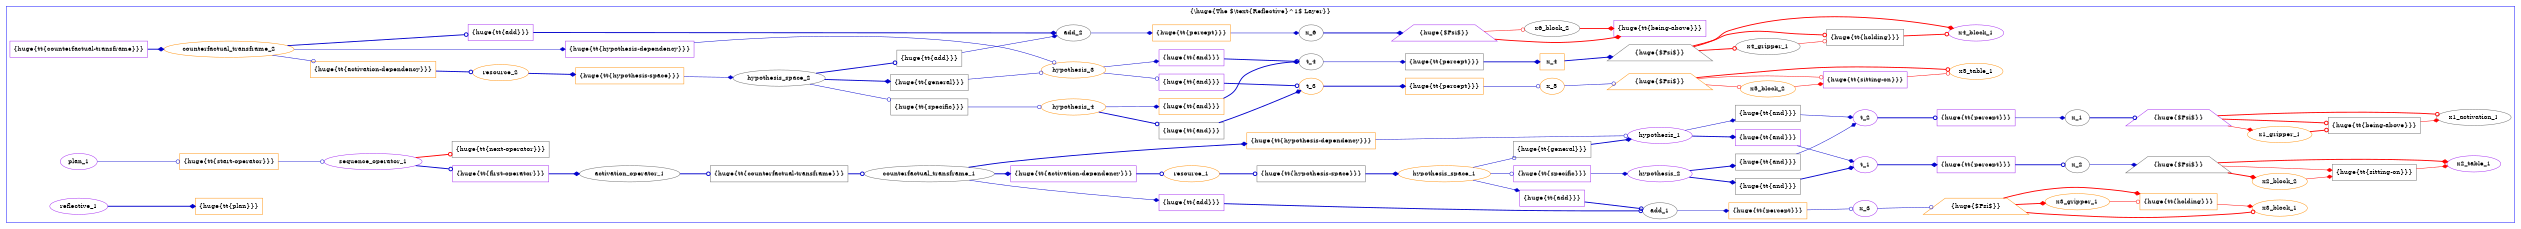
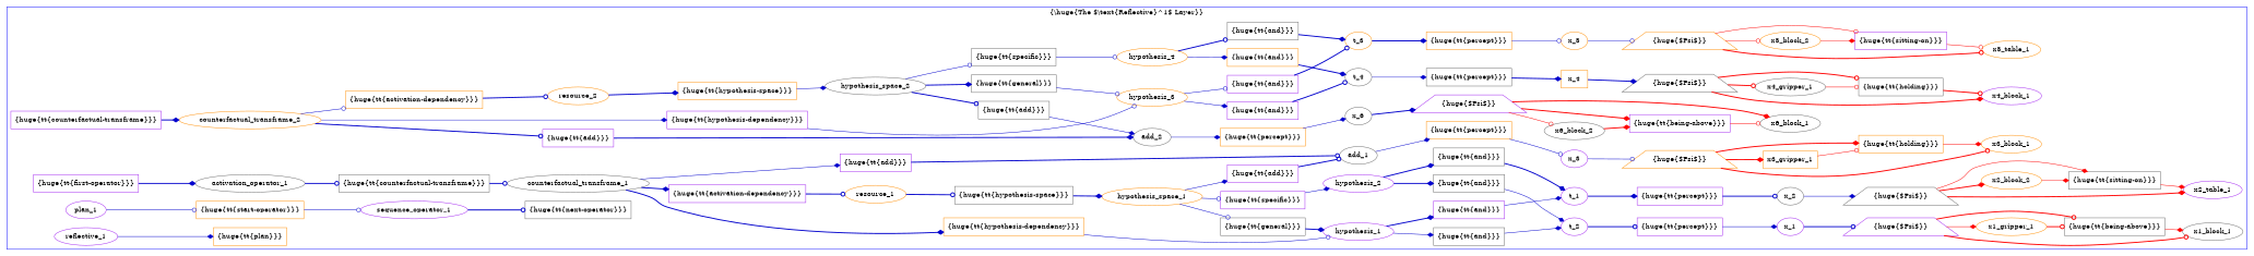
  digraph {
    rankdir=LR
    node [color=gray40 fillcolor=white style=filled shape=box]
    edge [arrowhead=diamond color="#0000CC" style=bold]
    x1_gripper_1 [color=darkorange texlbl="{\huge{\tt{Gripper}}}" shape=""]
    n2 [label="{\huge{\tt{being-above}}}"]
-   x1_block_1 [texlbl="{\huge{\tt{Block}}}" label=x1_activation_1 shape=""]
-   x_1 [texlbl="{\huge{\tt{Symbol*}}}" shape=""]
+   x1_block_1 [texlbl="{\huge{\tt{Block}}}" shape=""]
+   x_1 [color=purple texlbl="{\huge{\tt{Symbol*}}}" shape=""]
    n5 [color=purple label="{\huge{$\Psi$}}" margin="0.11,0.055" nodesep=0.02 shape=trapezium]
    x2_block_2 [color=darkorange texlbl="{\huge{\tt{Block}}}" shape=""]
    n7 [label="{\huge{\tt{sitting-on}}}"]
    x2_table_1 [color=purple texlbl="{\huge{\tt{Table}}}" shape=""]
    x_2 [texlbl="{\huge{\tt{Symbol*}}}" shape=""]
    n10 [label="{\huge{$\Psi$}}" margin="0.11,0.055" nodesep=0.02 shape=trapezium]
    x3_block_1 [color=darkorange texlbl="{\huge{\tt{Block}}}" shape=""]
-   x3_gripper_1 [color=darkorange texlbl="{\huge{\tt{Gripper}}}" shape=""]
+   x3_gripper_1 [color=darkorange texlbl="{\huge{\tt{Gripper}}}"]
    n13 [color=darkorange label="{\huge{\tt{holding}}}"]
    x_3 [color=purple texlbl="{\huge{\tt{Symbol*}}}" shape=""]
    n15 [color=darkorange label="{\huge{$\Psi$}}" margin="0.11,0.055" nodesep=0.02 shape=trapezium]
    x4_gripper_1 [texlbl="{\huge{\tt{Gripper}}}" shape=""]
    n17 [label="{\huge{\tt{holding}}}"]
    x4_block_1 [color=purple texlbl="{\huge{\tt{Block}}}" shape=""]
    x_4 [color=darkorange texlbl="{\huge{\tt{Symbol*}}}"]
    n20 [label="{\huge{$\Psi$}}" margin="0.11,0.055" nodesep=0.02 shape=trapezium]
    x5_block_2 [color=darkorange texlbl="{\huge{\tt{Block}}}" shape=""]
    n22 [color=purple label="{\huge{\tt{sitting-on}}}"]
    x5_table_1 [color=darkorange texlbl="{\huge{\tt{Table}}}" shape=""]
    x_5 [color=darkorange texlbl="{\huge{\tt{Symbol*}}}" shape=""]
    n25 [color=darkorange label="{\huge{$\Psi$}}" margin="0.11,0.055" nodesep=0.02 shape=trapezium]
+   x6_block_1 [texlbl="{\huge{\tt{Block}}}" shape=""]
    x6_block_2 [texlbl="{\huge{\tt{Block}}}" shape=""]
    n28 [color=purple label="{\huge{\tt{being-above}}}"]
    x_6 [texlbl="{\huge{\tt{Symbol*}}}" shape=""]
    n30 [color=purple label="{\huge{$\Psi$}}" margin="0.11,0.055" nodesep=0.02 shape=trapezium]
    t_1 [color=purple texlbl="{\huge{\tt{Precondition}}}" shape=""]
    n32 [color=purple label="{\huge{\tt{percept}}}"]
    t_2 [color=purple texlbl="{\huge{\tt{Precondition}}}" shape=""]
    n34 [color=purple label="{\huge{\tt{percept}}}"]
    t_3 [color=darkorange texlbl="{\huge{\tt{Precondition}}}" shape=""]
    n36 [color=darkorange label="{\huge{\tt{percept}}}"]
    t_4 [texlbl="{\huge{\tt{Precondition}}}" shape=""]
    n38 [label="{\huge{\tt{percept}}}"]
    add_1 [texlbl="{\huge{\tt{Add}}}" shape=""]
    n40 [color=darkorange label="{\huge{\tt{percept}}}"]
    add_2 [texlbl="{\huge{\tt{Add}}}" shape=""]
    n42 [color=darkorange label="{\huge{\tt{percept}}}"]
    hypothesis_1 [color=purple texlbl="{\huge{\tt{Hypothesis}}}" shape=""]
    n44 [color=purple label="{\huge{\tt{and}}}"]
    n45 [label="{\huge{\tt{and}}}"]
    hypothesis_2 [color=purple texlbl="{\huge{\tt{Hypothesis}}}" shape=""]
    n47 [label="{\huge{\tt{and}}}"]
    n48 [label="{\huge{\tt{and}}}"]
    hypothesis_3 [color=darkorange texlbl="{\huge{\tt{Hypothesis}}}" shape=""]
    n50 [color=purple label="{\huge{\tt{and}}}"]
    n51 [color=purple label="{\huge{\tt{and}}}"]
    hypothesis_4 [color=darkorange texlbl="{\huge{\tt{Hypothesis}}}" shape=""]
    n53 [label="{\huge{\tt{and}}}"]
    n54 [color=darkorange label="{\huge{\tt{and}}}"]
    hypothesis_space_1 [color=darkorange texlbl="{\huge{\tt{Hypothesis-Space}}}" shape=""]
    n56 [color=purple label="{\huge{\tt{add}}}"]
    n57 [label="{\huge{\tt{general}}}"]
    n58 [color=purple label="{\huge{\tt{specific}}}"]
    hypothesis_space_2 [texlbl="{\huge{\tt{Hypothesis-Space}}}" shape=""]
    n60 [label="{\huge{\tt{add}}}"]
    n61 [label="{\huge{\tt{general}}}"]
    n62 [label="{\huge{\tt{specific}}}"]
    resource_1 [color=darkorange texlbl="{\huge{\tt{Resource*}}}" shape=""]
    n64 [label="{\huge{\tt{hypothesis-space}}}"]
    resource_2 [color=darkorange texlbl="{\huge{\tt{Resource*}}}" shape=""]
    n66 [color=darkorange label="{\huge{\tt{hypothesis-space}}}"]
    counterfactual_transframe_1 [texlbl="$\begin{array}{c}\text{\huge{\tt{Counterfactual-}}}\\\text{\huge{\tt{Transframe}}}\end{array}$" shape=""]
    n68 [color=purple label="{\huge{\tt{activation-dependency}}}"]
    n69 [color=purple label="{\huge{\tt{add}}}"]
    n70 [color=darkorange label="{\huge{\tt{hypothesis-dependency}}}"]
    counterfactual_transframe_2 [color=darkorange texlbl="$\begin{array}{c}\text{\huge{\tt{Counterfactual-}}}\\\text{\huge{\tt{Transframe}}}\end{array}$" shape=""]
    n72 [color=darkorange label="{\huge{\tt{activation-dependency}}}"]
    n73 [color=purple label="{\huge{\tt{add}}}"]
    n74 [color=purple label="{\huge{\tt{hypothesis-dependency}}}"]
    activation_operator_1 [texlbl="$\begin{array}{c}\text{\huge{\tt{Activation-}}}\\\text{\huge{\tt{Operator}}}\end{array}$" shape=""]
    n76 [label="{\huge{\tt{counterfactual-transframe}}}"]
    n77 [color=purple label="{\huge{\tt{counterfactual-transframe}}}"]
    sequence_operator_1 [color=purple texlbl="$\begin{array}{c}\text{\huge{\tt{Sequence-}}}\\\text{\huge{\tt{Operator}}}\end{array}$" shape=""]
    n79 [color=purple label="{\huge{\tt{first-operator}}}"]
    n80 [label="{\huge{\tt{next-operator}}}"]
    plan_1 [color=purple texlbl="{\huge{\tt{Plan}}}" shape=""]
    n82 [color=darkorange label="{\huge{\tt{start-operator}}}"]
    reflective_1 [color=purple texlbl="{\huge{\tt{Reflective}}}" shape=""]
    n84 [color=darkorange label="{\huge{\tt{plan}}}"]
    subgraph cluster_1 {
      color=blue
      label="{\\huge{The $\\text{Reflective}^1$ Layer}}"
      x1_gripper_1
      n2
      x1_block_1
      x_1
      n5
      x2_block_2
      n7
      x2_table_1
      x_2
      n10
      x3_block_1
      x3_gripper_1
      n13
      x_3
      n15
      x4_gripper_1
      n17
      x4_block_1
      x_4
      n20
      x5_block_2
      n22
      x5_table_1
      x_5
      n25
+     x6_block_1
      x6_block_2
      n28
      x_6
      n30
      t_1
      n32
      t_2
      n34
      t_3
      n36
      t_4
      n38
      add_1
      n40
      add_2
      n42
      hypothesis_1
      n44
      n45
      hypothesis_2
      n47
      n48
      hypothesis_3
      n50
      n51
      hypothesis_4
      n53
      n54
      hypothesis_space_1
      n56
      n57
      n58
      hypothesis_space_2
      n60
      n61
      n62
      resource_1
      n64
      resource_2
      n66
      counterfactual_transframe_1
      n68
      n69
      n70
      counterfactual_transframe_2
      n72
      n73
      n74
      activation_operator_1
      n76
      n77
      sequence_operator_1
      n79
      n80
      plan_1
      n82
      reflective_1
      n84
    }
    x1_gripper_1 -> n2 [arrowhead=odot color=red]
    n2 -> x1_block_1 [color=red style=solid]
    x_1 -> n5 [arrowhead=odot]
    n5 -> x1_gripper_1 [color=red style=solid]
    n5 -> n2 [arrowhead=odot color=red]
    n5 -> x1_block_1 [arrowhead=odot color=red]
    x2_block_2 -> n7 [color=red style=solid]
    n7 -> x2_table_1 [color=red style=solid]
    x_2 -> n10 [style=solid]
    n10 -> x2_block_2 [color=red]
    n10 -> n7 [color=red style=solid]
    n10 -> x2_table_1 [color=red]
    x3_gripper_1 -> n13 [arrowhead=odot color=red style=solid]
    n13 -> x3_block_1 [color=red style=solid]
    x_3 -> n15 [arrowhead=odot style=solid]
    n15 -> x3_block_1 [arrowhead=odot color=red]
    n15 -> x3_gripper_1 [color=red]
    n15 -> n13 [color=red]
    x4_gripper_1 -> n17 [arrowhead=odot color=red style=solid]
    n17 -> x4_block_1 [arrowhead=odot color=red]
    x_4 -> n20
    n20 -> x4_gripper_1 [arrowhead=odot color=red]
    n20 -> n17 [arrowhead=odot color=red]
    n20 -> x4_block_1 [color=red]
    x5_block_2 -> n22 [color=red style=solid]
    n22 -> x5_table_1 [arrowhead=odot color=red style=solid]
    x_5 -> n25 [arrowhead=odot style=solid]
    n25 -> x5_block_2 [arrowhead=odot color=red style=solid]
    n25 -> n22 [arrowhead=odot color=red style=solid]
    n25 -> x5_table_1 [arrowhead=odot color=red]
    x6_block_2 -> n28 [color=red]
+   n28 -> x6_block_1 [arrowhead=odot color=red style=solid]
    x_6 -> n30
+   n30 -> x6_block_1 [color=red]
    n30 -> x6_block_2 [arrowhead=odot color=red style=solid]
    n30 -> n28 [color=red]
    t_1 -> n32
    n32 -> x_2 [arrowhead=odot]
    t_2 -> n34 [arrowhead=odot]
    n34 -> x_1 [style=solid]
    t_3 -> n36
    n36 -> x_5 [arrowhead=odot style=solid]
    t_4 -> n38 [style=solid]
    n38 -> x_4
    add_1 -> n40 [style=solid]
    n40 -> x_3 [arrowhead=odot style=solid]
    add_2 -> n42 [style=solid]
    n42 -> x_6 [style=solid]
    hypothesis_1 -> n44
    hypothesis_1 -> n45 [style=solid]
    n44 -> t_1 [style=solid]
    n45 -> t_2 [style=solid]
    hypothesis_2 -> n47
    hypothesis_2 -> n48
    n47 -> t_1
    n48 -> t_2 [style=solid]
    hypothesis_3 -> n50 [arrowhead=odot style=solid]
    hypothesis_3 -> n51 [style=solid]
    n50 -> t_3 [arrowhead=odot]
    n51 -> t_4 [arrowhead=odot]
    hypothesis_4 -> n53 [arrowhead=odot]
    hypothesis_4 -> n54 [style=solid]
    n53 -> t_3
    n54 -> t_4
    hypothesis_space_1 -> n56 [style=solid]
    hypothesis_space_1 -> n57 [arrowhead=odot style=solid]
    hypothesis_space_1 -> n58 [arrowhead=odot style=solid]
    n56 -> add_1 [arrowhead=odot]
    n57 -> hypothesis_1
    n58 -> hypothesis_2 [style=solid]
    hypothesis_space_2 -> n60 [arrowhead=odot]
    hypothesis_space_2 -> n61
    hypothesis_space_2 -> n62 [arrowhead=odot style=solid]
    n60 -> add_2 [style=solid]
    n61 -> hypothesis_3 [arrowhead=odot style=solid]
    n62 -> hypothesis_4 [arrowhead=odot style=solid]
    resource_1 -> n64 [arrowhead=odot]
    n64 -> hypothesis_space_1
    resource_2 -> n66
    n66 -> hypothesis_space_2 [style=solid]
    counterfactual_transframe_1 -> n68
    counterfactual_transframe_1 -> n69 [style=solid]
    counterfactual_transframe_1 -> n70
    n68 -> resource_1 [arrowhead=odot]
    n69 -> add_1 [arrowhead=odot]
    n70 -> hypothesis_1 [arrowhead=odot style=solid]
    counterfactual_transframe_2 -> n72 [arrowhead=odot style=solid]
    counterfactual_transframe_2 -> n73 [arrowhead=odot]
    counterfactual_transframe_2 -> n74 [style=solid]
    n72 -> resource_2 [arrowhead=odot]
    n73 -> add_2
    n74 -> hypothesis_3 [arrowhead=odot style=solid]
    activation_operator_1 -> n76 [arrowhead=odot]
    n76 -> counterfactual_transframe_1 [arrowhead=odot]
    n77 -> counterfactual_transframe_2
-   sequence_operator_1 -> n79 [arrowhead=odot]
-   sequence_operator_1 -> n80 [arrowhead=odot color=red]
+   sequence_operator_1 -> n80 [arrowhead=odot]
    n79 -> activation_operator_1
    plan_1 -> n82 [arrowhead=odot style=solid]
    n82 -> sequence_operator_1 [arrowhead=odot style=solid]
-   reflective_1 -> n84
+   reflective_1 -> n84 [style=solid]
  }
